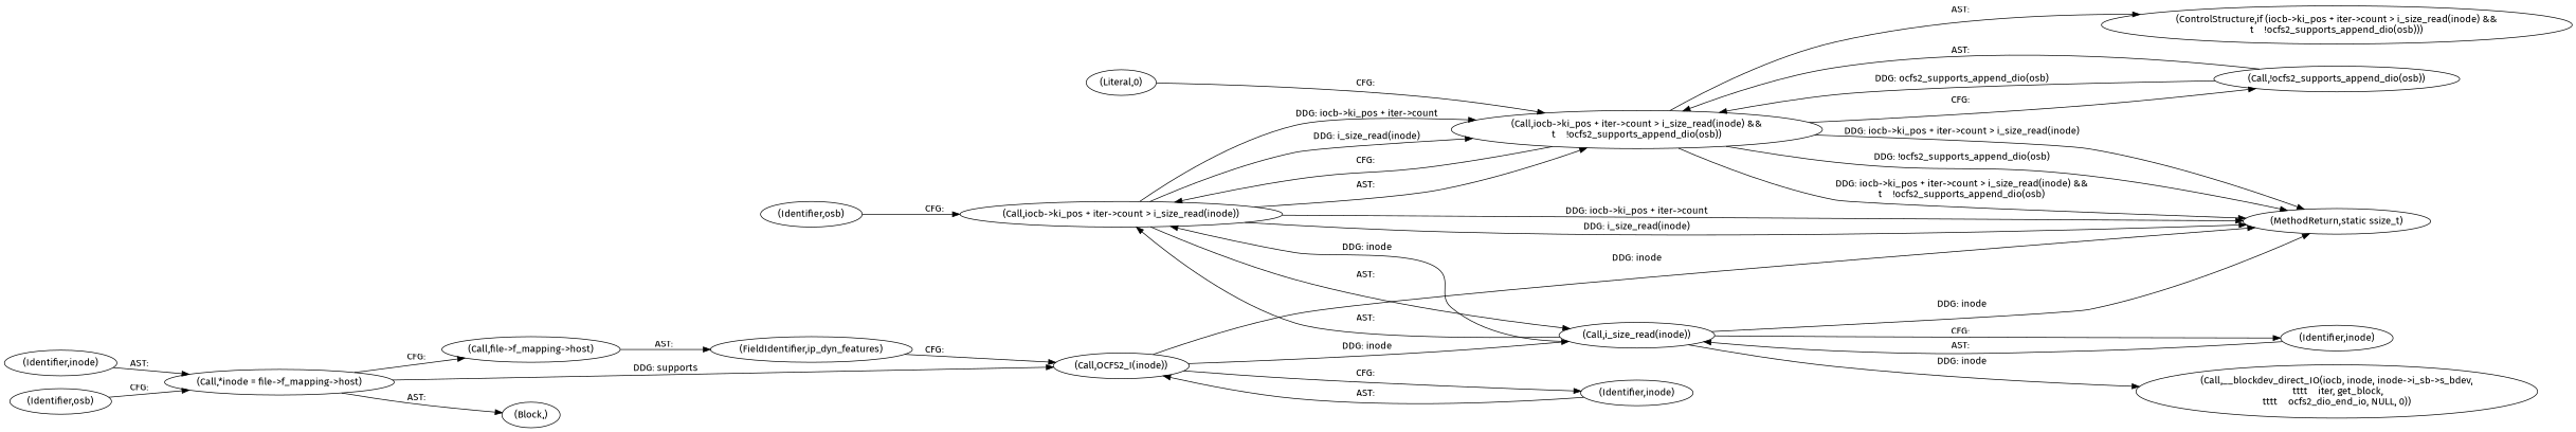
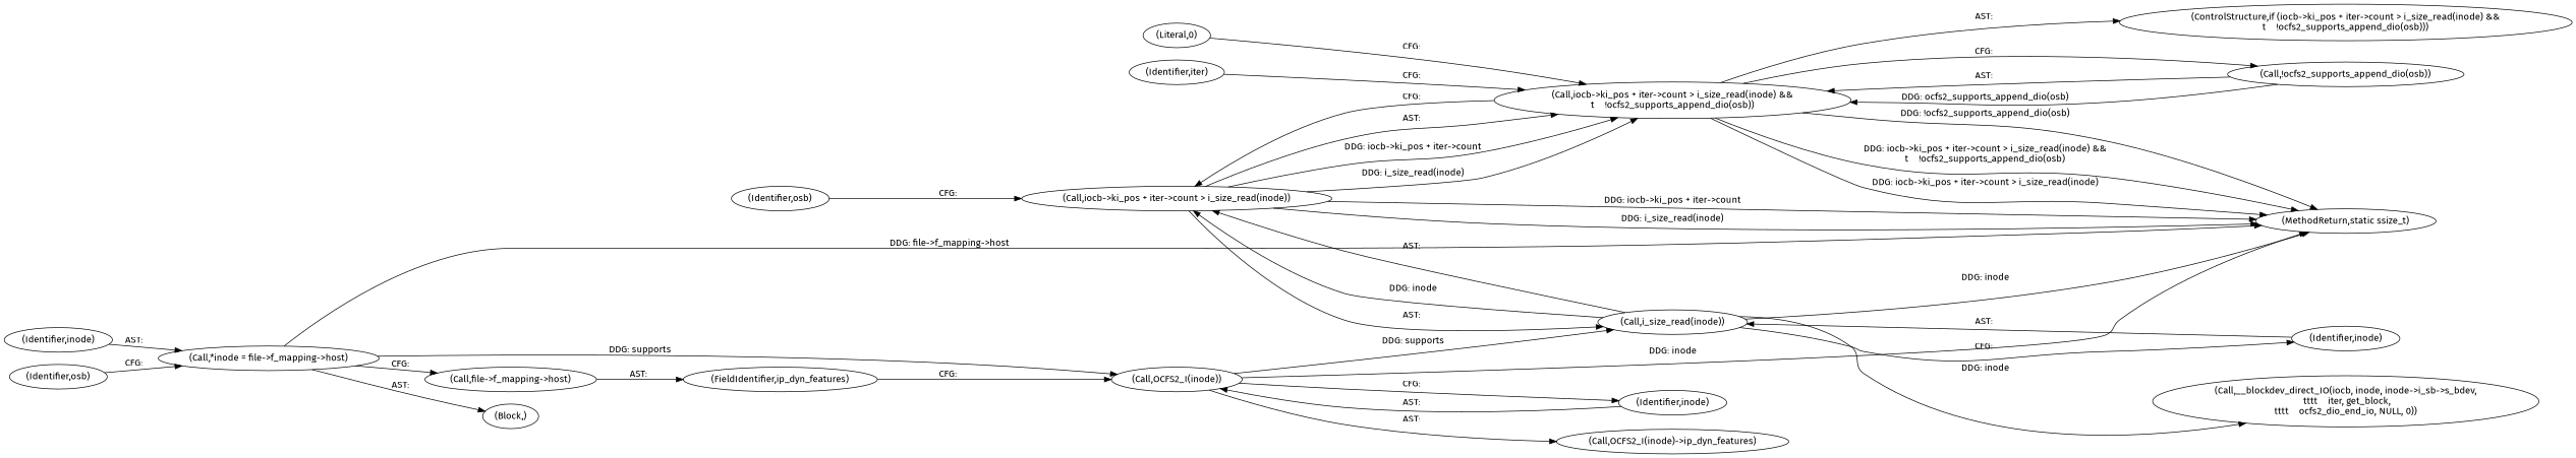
  digraph {
    fontname="Fira Sans"
    rankdir=LR
    node [fontname="Fira Sans"]
    edge [fontname="Fira Sans"]
    n1 [label="(Call,iocb->ki_pos + iter->count > i_size_read(inode))"]
    n2 [label="(Call,i_size_read(inode))"]
    n3 [label="(Call,iocb->ki_pos + iter->count > i_size_read(inode) &&\n\t    !ocfs2_supports_append_dio(osb))"]
    n4 [label="(MethodReturn,static ssize_t)"]
    n5 [label="(Call,__blockdev_direct_IO(iocb, inode, inode->i_sb->s_bdev,\n \t\t\t\t    iter, get_block,\n\t\t\t\t    ocfs2_dio_end_io, NULL, 0))"]
    n6 [label="(Identifier,inode)"]
    n7 [label="(ControlStructure,if (iocb->ki_pos + iter->count > i_size_read(inode) &&\n\t    !ocfs2_supports_append_dio(osb)))"]
    n8 [label="(Call,!ocfs2_supports_append_dio(osb))"]
    n9 [label="(Call,OCFS2_I(inode))"]
+   n10 [label="(Call,OCFS2_I(inode)->ip_dyn_features)"]
    n11 [label="(Identifier,inode)"]
    n12 [label="(Call,*inode = file->f_mapping->host)"]
    n13 [label="(Call,file->f_mapping->host)"]
    n14 [label="(Block,)"]
    n15 [label="(FieldIdentifier,ip_dyn_features)"]
    n16 [label="(Identifier,osb)"]
+   n17 [label="(Identifier,iter)"]
    n18 [label="(Identifier,inode)"]
    n19 [label="(Identifier,osb)"]
    n20 [label="(Literal,0)"]
    n1 -> n2 [label="AST: "]
    n1 -> n3 [label="AST: "]
    n1 -> n3 [label="DDG: iocb->ki_pos + iter->count"]
    n1 -> n3 [label="DDG: i_size_read(inode)"]
    n1 -> n4 [label="DDG: iocb->ki_pos + iter->count"]
    n1 -> n4 [label="DDG: i_size_read(inode)"]
    n2 -> n1 [label="AST: "]
    n2 -> n1 [label="DDG: inode"]
    n2 -> n4 [label="DDG: inode"]
    n2 -> n5 [label="DDG: inode"]
    n2 -> n6 [label="CFG: "]
    n3 -> n1 [label="CFG: "]
    n3 -> n4 [label="DDG: iocb->ki_pos + iter->count > i_size_read(inode)"]
    n3 -> n4 [label="DDG: !ocfs2_supports_append_dio(osb)"]
    n3 -> n4 [label="DDG: iocb->ki_pos + iter->count > i_size_read(inode) &&\n\t    !ocfs2_supports_append_dio(osb)"]
    n3 -> n7 [label="AST: "]
    n3 -> n8 [label="CFG: "]
    n6 -> n2 [label="AST: "]
    n8 -> n3 [label="AST: "]
    n8 -> n3 [label="DDG: ocfs2_supports_append_dio(osb)"]
-   n9 -> n2 [label="DDG: inode"]
+   n9 -> n2 [label="DDG: supports"]
    n9 -> n4 [label="DDG: inode"]
+   n9 -> n10 [label="AST: "]
    n9 -> n11 [label="CFG: "]
    n11 -> n9 [label="AST: "]
+   n12 -> n4 [label="DDG: file->f_mapping->host"]
    n12 -> n9 [label="DDG: supports"]
    n12 -> n13 [label="CFG: "]
    n12 -> n14 [label="AST: "]
    n13 -> n15 [label="AST: "]
    n15 -> n9 [label="CFG: "]
    n16 -> n1 [label="CFG: "]
+   n17 -> n3 [label="CFG: "]
    n18 -> n12 [label="AST: "]
    n19 -> n12 [label="CFG: "]
    n20 -> n3 [label="CFG: "]
  }
